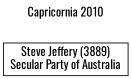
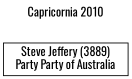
  digraph {
    label="Capricornia 2010"
    labelloc=t
    mclimit=10
    fontname=Oswald
-   n1 [label="Steve Jeffery (3889)\nSecular Party of Australia" shape=box fontname=Oswald]
+   n1 [label="Steve Jeffery (3889)\nParty Party of Australia" shape=box fontname=Oswald]
  }
